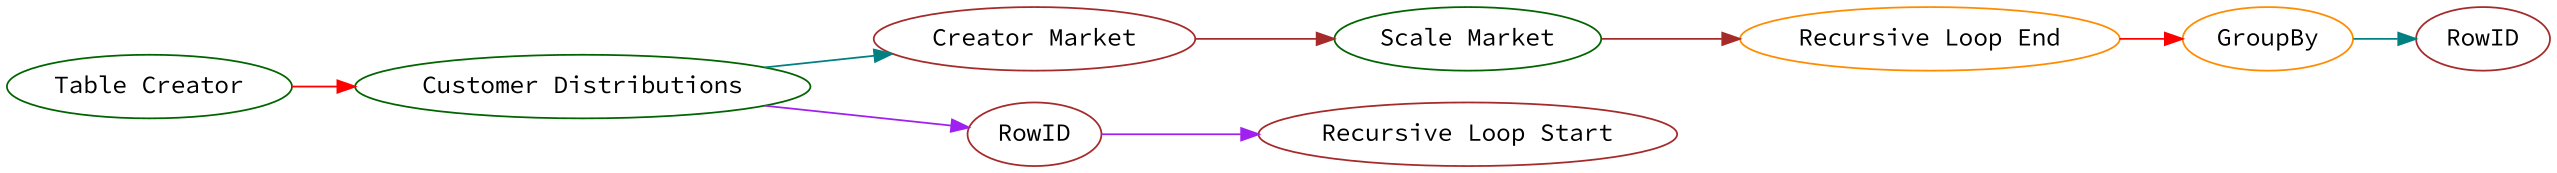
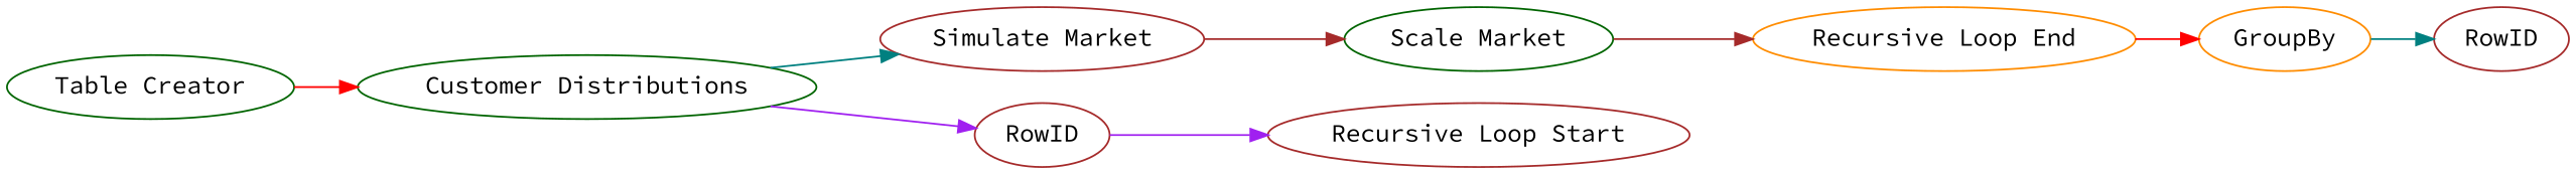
  digraph {
    fontname="Source Code Pro"
    rankdir=LR
    node [color=brown fontname="Source Code Pro"]
    edge [color=brown fontname="Source Code Pro"]
    n1 [label="Recursive Loop Start"]
-   n2 [label="Creator Market"]
+   n2 [label="Simulate Market"]
    n3 [color=darkgreen label="Scale Market"]
    n4 [color=darkorange label="Recursive Loop End"]
    n5 [color=darkgreen label="Table Creator"]
    n6 [color=darkgreen label="Customer Distributions"]
    n7 [label=RowID]
    n8 [color=darkorange label=GroupBy]
    n9 [label=RowID]
    n2 -> n3
    n3 -> n4
    n4 -> n8 [color=red]
    n5 -> n6 [color=red]
    n6 -> n2 [color=teal]
    n6 -> n7 [color=purple]
    n7 -> n1 [color=purple]
    n8 -> n9 [color=teal]
  }
